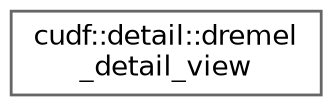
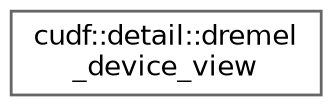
  digraph {
    rankdir=LR
-   n1 [color=grey40 fillcolor=white fontname=Helvetica fontsize=10 height=0.2 label="cudf::detail::dremel\l_detail_view" shape=box style=filled width=0.4]
+   n1 [color=grey40 fillcolor=white fontname=Helvetica fontsize=10 height=0.2 label="cudf::detail::dremel\l_device_view" shape=box style=filled width=0.4]
  }
